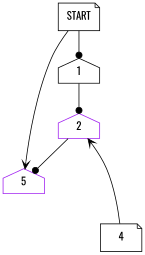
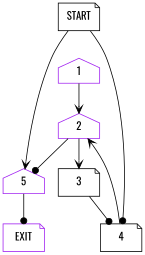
  digraph {
    fontname=Oswald
    node [color=purple fontname=Oswald shape=note]
    edge [arrowhead=dot fontname=Oswald]
    n1 [color=black label=START]
-   1 [color=black shape=house]
+   1 [shape=house]
    5 [shape=house]
    2 [shape=house]
+   n5 [label=EXIT]
+   3 [color=black]
    4 [color=black]
-   n1 -> 1
+   n1 -> 4
    n1 -> 5 [arrowhead=vee]
-   1 -> 2
+   1 -> 2 [arrowhead=vee]
+   5 -> n5
    2 -> 5
+   2 -> 3 [arrowhead=vee]
+   3 -> 4
    4 -> 2 [arrowhead=vee]
  }
